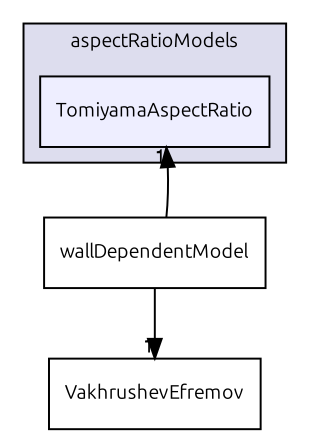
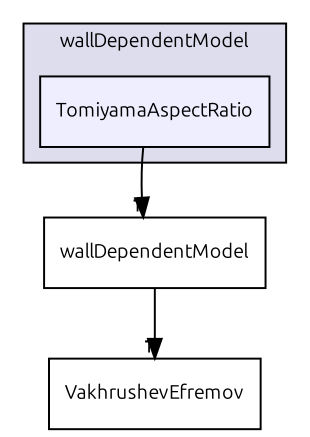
  digraph {
    compound=true
    fontname=Ubuntu
    node [fontname=Ubuntu fontsize=10 shape=box]
    edge [fontname=Ubuntu headlabel=1 labeldistance=1.5 labelfontname=FreeSans labelfontsize=10]
    n1 [fillcolor="#eeeeff" label=TomiyamaAspectRatio pencolor=black style=filled]
    n2 [label=wallDependentModel]
    n3 [label=VakhrushevEfremov]
    subgraph cluster_1 {
      bgcolor="#ddddee"
      fontsize=10
-     label=aspectRatioModels
+     label=wallDependentModel
      pencolor=black
      n1
    }
-   n2 -> n1
+   n1 -> n2
    n2 -> n3
  }
